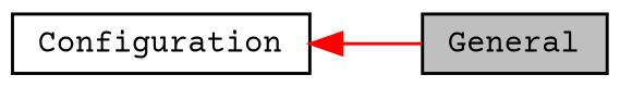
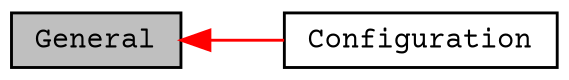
  digraph {
    rankdir=LR
    fontname="Courier Prime"
    node [color=black fontname="Courier Prime" fontsize=10 shape=record style=filled]
    n1 [fillcolor=grey75 fontcolor=black height=0.2 label=General width=0.4]
    n2 [fillcolor=white height=0.2 label=Configuration width=0.4]
-   n2 -> n1 [dir=back fontname="Courier Prime" fontsize=10 labelfontname=Helvetica labelfontsize=10 shape=plaintext style=solid color=red]
+   n1 -> n2 [dir=back fontname="Courier Prime" fontsize=10 labelfontname=Helvetica labelfontsize=10 shape=plaintext style=solid color=red]
  }
